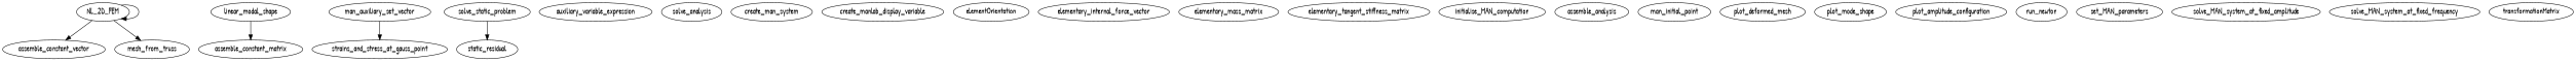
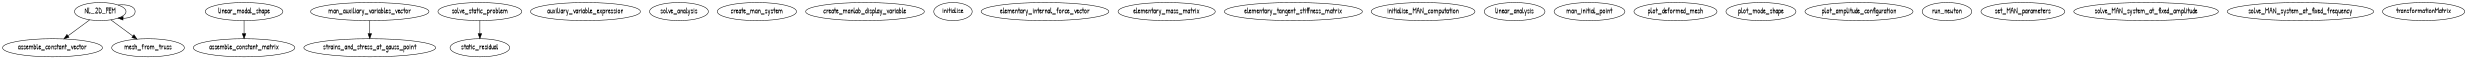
  digraph {
    fontname="Patrick Hand"
    node [fontname="Patrick Hand"]
    edge [fontname="Patrick Hand"]
    NL_2D_FEM
    assemble_constant_vector
    mesh_from_truss
    n4 [label=linear_modal_shape]
    assemble_constant_matrix
-   man_auxiliary_variables_vector [label=man_auxiliary_set_vector]
+   man_auxiliary_variables_vector
    strains_and_stress_at_gauss_point
    solve_static_problem
    static_residual
    auxiliary_variable_expression
    n11 [label=solve_analysis]
    create_man_system
    create_manlab_display_variable
-   elementOrientation
+   elementOrientation [label=initialise]
    elementary_internal_force_vector
    elementary_mass_matrix
    elementary_tangent_stiffness_matrix
    initialise_MAN_computation
-   linear_analysis [label=assemble_analysis]
+   linear_analysis
    man_initial_point
    plot_deformed_mesh
    plot_mode_shape
    n23 [label=plot_amplitude_configuration]
    n24 [label=run_newton]
    set_MAN_parameters
    solve_MAN_system_at_fixed_amplitude
    solve_MAN_system_at_fixed_frequency
    transformationMatrix
    NL_2D_FEM -> NL_2D_FEM
    NL_2D_FEM -> assemble_constant_vector
    NL_2D_FEM -> mesh_from_truss
    n4 -> assemble_constant_matrix
    man_auxiliary_variables_vector -> strains_and_stress_at_gauss_point
    solve_static_problem -> static_residual
  }
